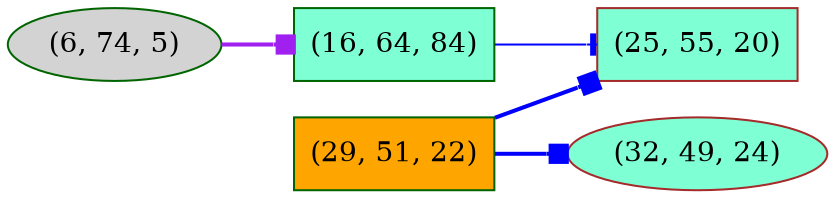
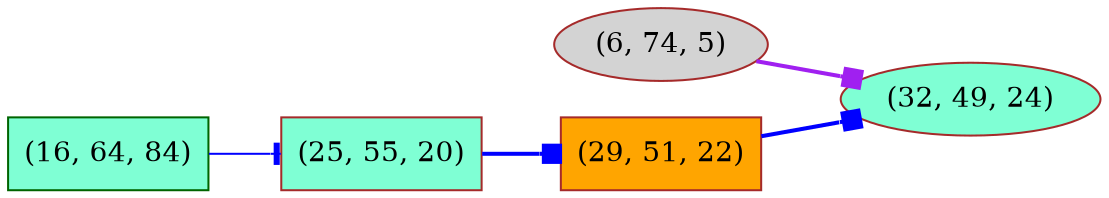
  digraph {
    rankdir=LR
    node [color=brown fillcolor=aquamarine shape=box style=filled]
    edge [arrowhead=box color=blue style=bold]
-   "(6, 74, 5)" [color=darkgreen fillcolor=lightgrey shape=ellipse]
+   "(6, 74, 5)" [fillcolor=lightgrey shape=ellipse]
    n2 [color=darkgreen label="(16, 64, 84)"]
    "(25, 55, 20)"
-   "(29, 51, 22)" [color=darkgreen fillcolor=orange]
+   "(29, 51, 22)" [fillcolor=orange]
    "(32, 49, 24)" [shape=ellipse]
-   "(6, 74, 5)" -> n2 [color=purple]
+   "(6, 74, 5)" -> "(32, 49, 24)" [color=purple]
    n2 -> "(25, 55, 20)" [arrowhead=tee style=solid]
-   "(29, 51, 22)" -> "(25, 55, 20)"
+   "(25, 55, 20)" -> "(29, 51, 22)"
    "(29, 51, 22)" -> "(32, 49, 24)"
  }
